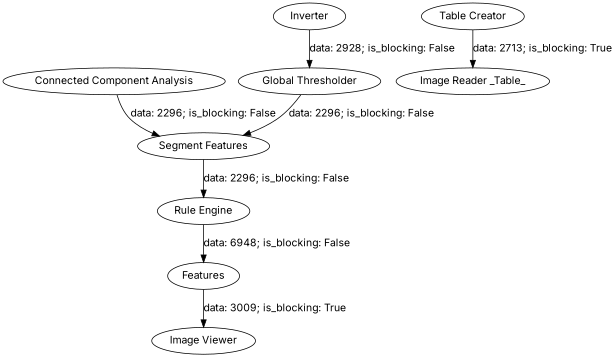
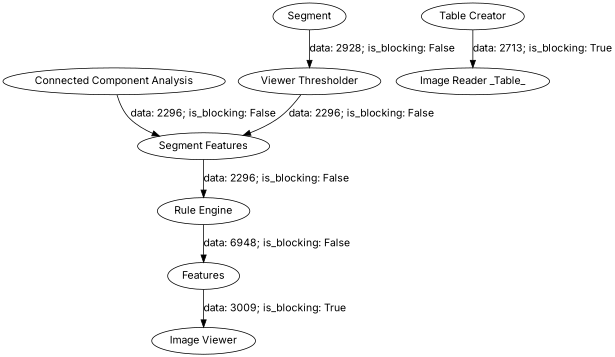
  digraph {
    fontname=Inter
    rankdir=TB
    node [fontname=Inter]
    edge [fontname=Inter]
    n1 [label="Connected Component Analysis"]
    n2 [label="Segment Features"]
    n3 [label="Rule Engine"]
    n4 [label="Image Reader _Table_"]
-   n5 [label=Inverter]
-   n6 [label="Global Thresholder"]
+   n5 [label=Segment]
+   n6 [label="Viewer Thresholder"]
    n7 [label="Table Creator"]
    n8 [label=Features]
    n9 [label="Image Viewer"]
    n1 -> n2 [label="data: 2296; is_blocking: False"]
    n2 -> n3 [label="data: 2296; is_blocking: False"]
    n3 -> n8 [label="data: 6948; is_blocking: False"]
    n5 -> n6 [label="data: 2928; is_blocking: False"]
    n6 -> n2 [label="data: 2296; is_blocking: False"]
    n7 -> n4 [label="data: 2713; is_blocking: True"]
    n8 -> n9 [label="data: 3009; is_blocking: True"]
  }
